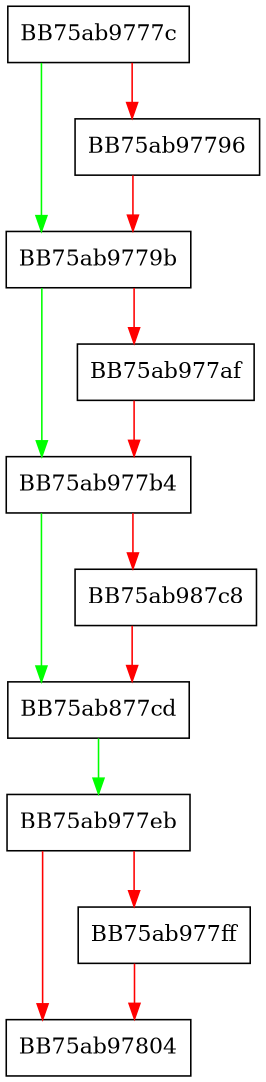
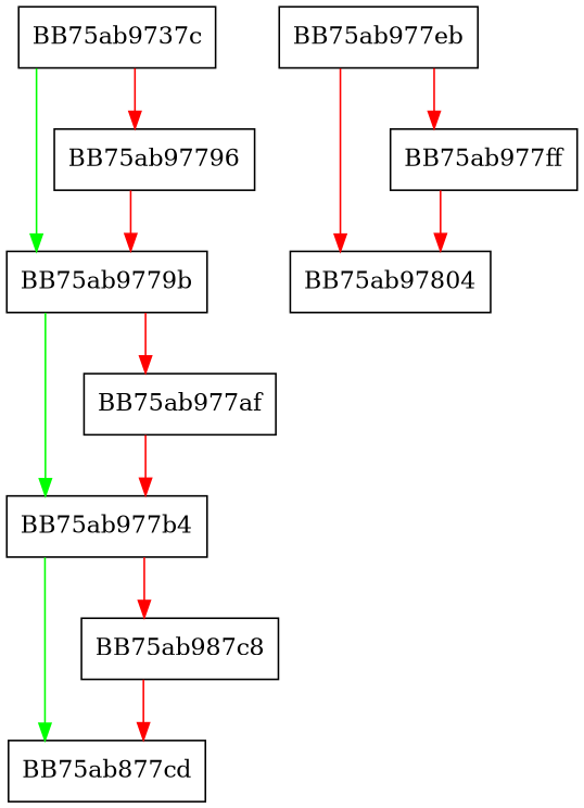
  digraph {
    splines=ortho
    node [shape=box]
    edge [color=red]
-   BB75ab9777c
+   BB75ab9777c [label=BB75ab9737c]
    BB75ab9779b
    BB75ab97796
    BB75ab977b4
    BB75ab977af
    n6 [label=BB75ab877cd]
    n7 [label=BB75ab987c8]
    BB75ab977eb
    BB75ab97804
    BB75ab977ff
    BB75ab9777c -> BB75ab9779b [color=green]
    BB75ab9777c -> BB75ab97796
    BB75ab9779b -> BB75ab977b4 [color=green]
    BB75ab9779b -> BB75ab977af
    BB75ab97796 -> BB75ab9779b
    BB75ab977b4 -> n6 [color=green]
    BB75ab977b4 -> n7
    BB75ab977af -> BB75ab977b4
-   n6 -> BB75ab977eb [color=green]
    n7 -> n6
    BB75ab977eb -> BB75ab97804
    BB75ab977eb -> BB75ab977ff
    BB75ab977ff -> BB75ab97804
  }
